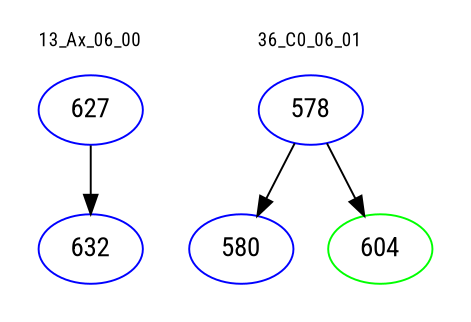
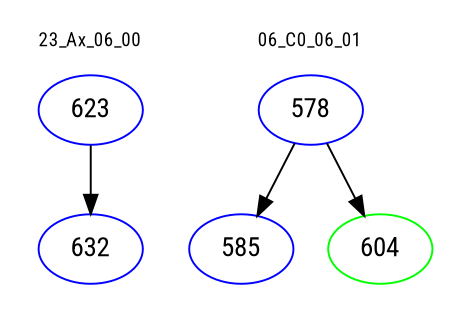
  digraph {
    fontname="Roboto Condensed"
    node [color=blue fontname="Roboto Condensed"]
    edge [color=black fontname="Roboto Condensed"]
-   n1 [label=627]
+   n1 [label=623]
    n2 [label=632]
    n3 [label=578]
-   n4 [label=580]
+   n4 [label=585]
    n5 [color=green label=604]
    subgraph cluster_1 {
      color=white
      fontsize=10
-     label="13_Ax_06_00"
+     label="23_Ax_06_00"
      n1
      n2
    }
    subgraph cluster_2 {
      color=white
      fontsize=10
-     label="36_C0_06_01"
+     label="06_C0_06_01"
      n3
      n4
      n5
    }
    n1 -> n2
    n3 -> n4
    n3 -> n5
  }
